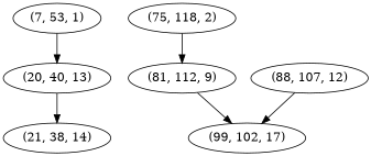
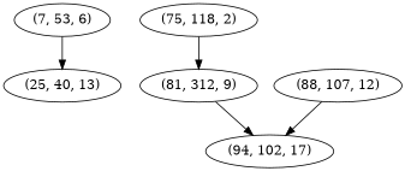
  digraph {
-   "(7, 53, 6)" [label="(7, 53, 1)"]
-   "(20, 40, 13)"
+   "(7, 53, 6)"
+   "(20, 40, 13)" [label="(25, 40, 13)"]
    n3 [label="(75, 118, 2)"]
-   "(81, 112, 9)"
-   "(21, 38, 14)"
-   "(94, 102, 17)" [label="(99, 102, 17)"]
+   "(81, 112, 9)" [label="(81, 312, 9)"]
+   "(94, 102, 17)"
    "(88, 107, 12)"
    "(7, 53, 6)" -> "(20, 40, 13)"
-   "(20, 40, 13)" -> "(21, 38, 14)"
    n3 -> "(81, 112, 9)"
    "(81, 112, 9)" -> "(94, 102, 17)"
    "(88, 107, 12)" -> "(94, 102, 17)"
  }
